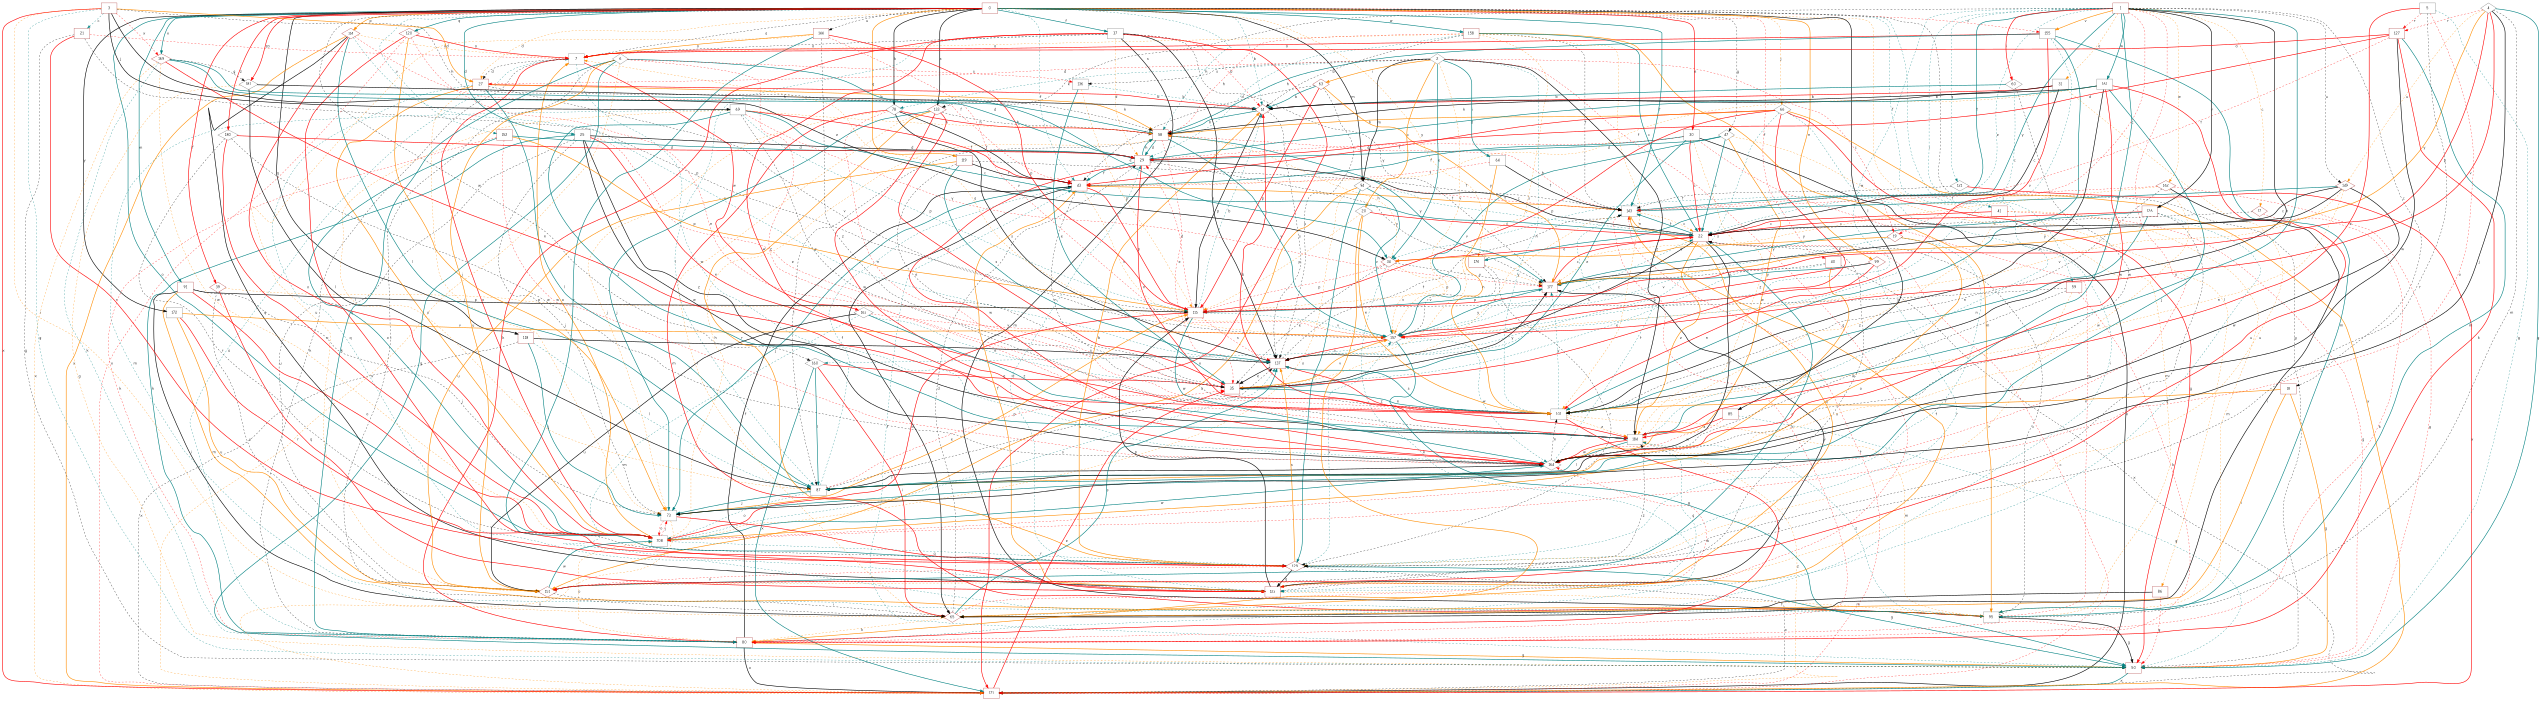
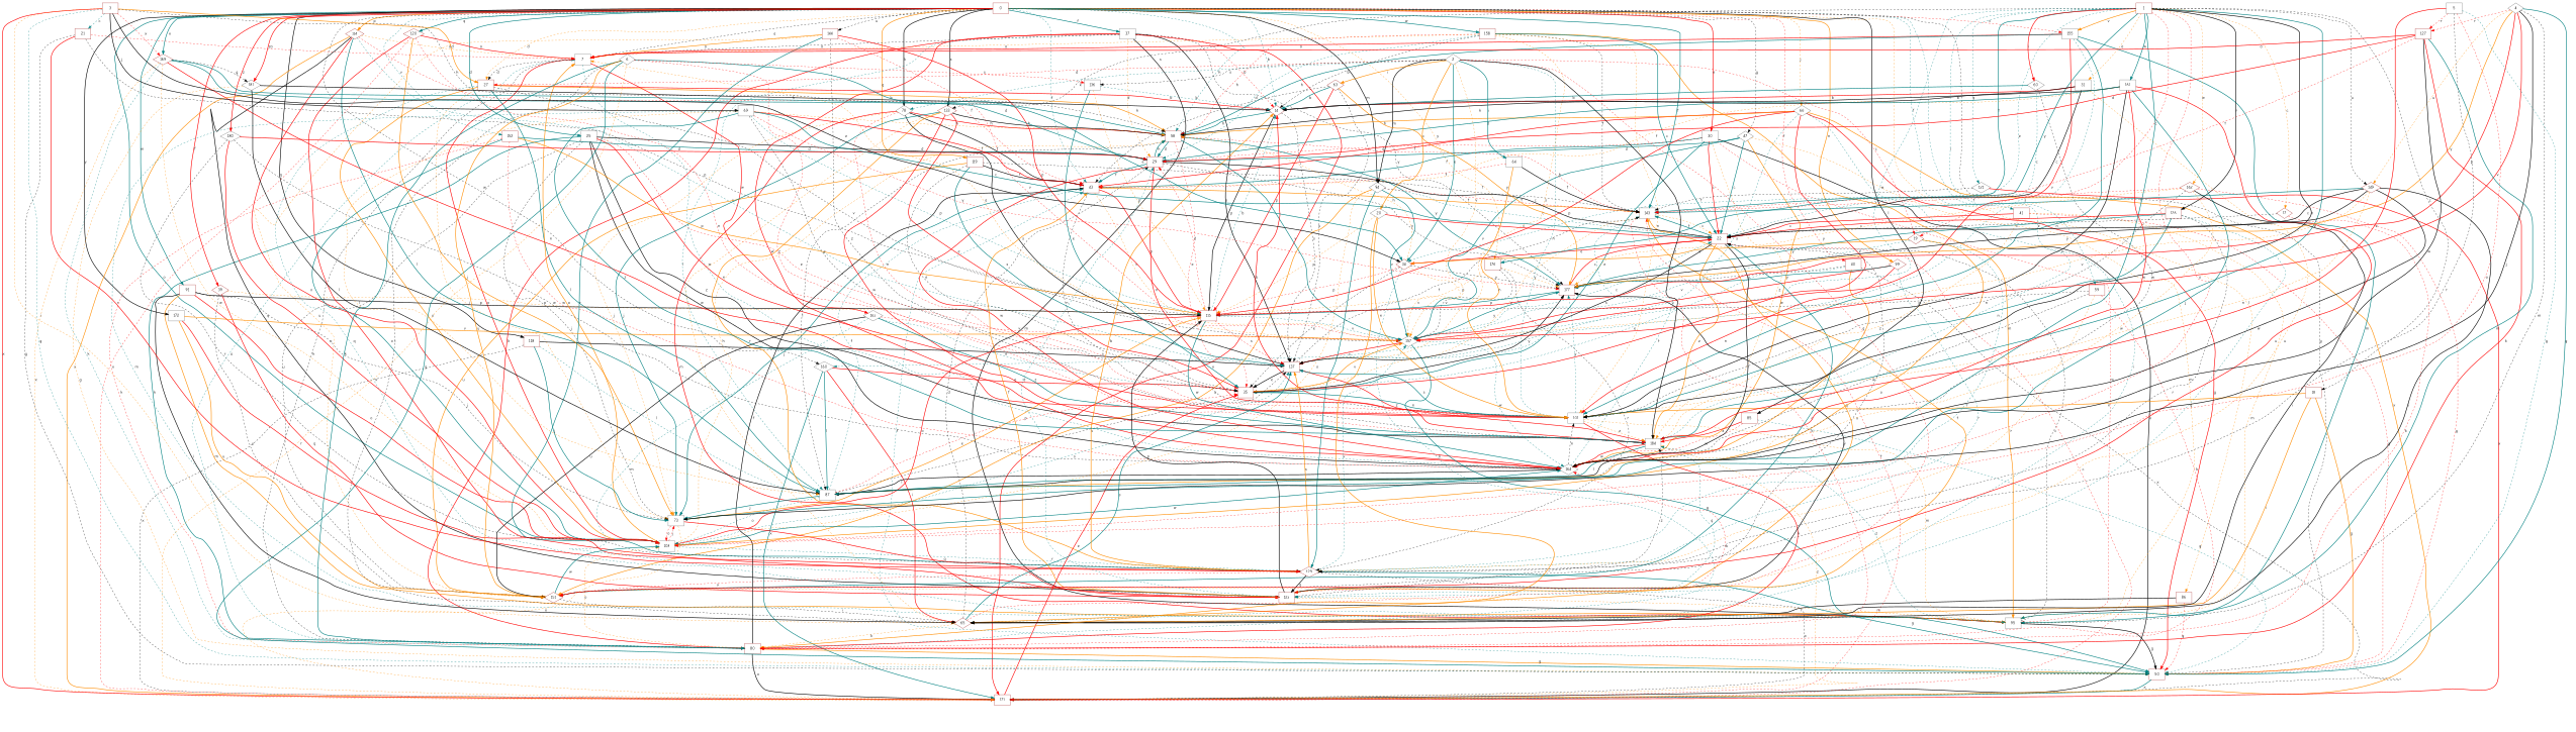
  strict digraph {
    fontname="Comic Neue"
    node [color=brown fontname="Comic Neue" shape=box]
    edge [color=teal fontname="Comic Neue" style=bold]
    7 [color=gray40]
    0
    14 [shape=diamond]
    25 [color=gray40]
    27
    30 [color=gray40]
    37 [color=gray40]
    39 [shape=diamond]
    40
    41
    43
    47 [color=gray40 shape=diamond]
    50
    58
    66 [color=gray40 shape=diamond]
    78 [color=gray40 shape=diamond]
    85
    86
    91
    94 [color=gray40 shape=diamond]
    99 [shape=diamond]
-   108 [color=gray40 label=708]
+   108 [color=gray40]
    114 [shape=diamond]
    118
    119
    120 [shape=diamond]
    133 [shape=diamond]
    143 [color=gray40]
    144
    152
    155 [color=gray40]
    158
    160 [color=gray40 shape=diamond]
    169 [shape=diamond]
    172 [color=gray40]
    176
    180 [color=gray40 shape=diamond]
    181 [color=gray40 shape=diamond]
    184 [color=gray40]
    80
    163 [color=gray40 shape=diamond]
    164 [color=gray40 shape=diamond]
    115
    137
    101 [color=gray40]
    73 [color=gray40]
    151 [shape=diamond]
    29
    35
    87 [color=gray40]
    122
    157 [color=gray40 shape=diamond]
    171
    95 [color=gray40]
    22
    177
    65 [shape=diamond]
    129 [shape=diamond]
    1
    17 [shape=diamond]
    18
    19 [shape=diamond]
    31 [color=gray40]
    34 [shape=diamond]
    59
    60 [color=gray40 shape=diamond]
    121 [color=gray40 shape=diamond]
    126
    149 [shape=diamond]
    161 [color=gray40]
    162 [shape=diamond]
    2 [color=gray40 shape=diamond]
    20 [color=gray40 shape=diamond]
    63 [shape=diamond]
    64 [color=gray40]
    136 [color=gray40]
    3
    21
    69 [color=gray40]
    4 [color=gray40 shape=diamond]
    127
    5 [color=gray40]
    6 [color=gray40 shape=diamond]
    7 -> 27 [color=black label=d style=dashed]
    7 -> 108 [color=red label=o]
    7 -> 80 [color=black label=k style=dashed]
    7 -> 163 [color=red label=w]
    7 -> 164 [label=w style=dashed]
    0 -> 7 [color=black label=a style=dashed]
    0 -> 14 [label=b style=dashed]
    0 -> 25 [label=d]
    0 -> 27 [color=darkorange label=d style=dashed]
    0 -> 30 [color=red label=e]
    0 -> 37 [label=f]
    0 -> 39 [color=red label=f]
    0 -> 40 [color=red label=f style=dashed]
    0 -> 41 [label=f style=dashed]
    0 -> 43 [label=f style=dashed]
    0 -> 47 [color=black label=g style=dashed]
    0 -> 50 [color=black label=g style=dashed]
    0 -> 58 [label=h style=dashed]
    0 -> 66 [color=darkorange label=j style=dashed]
    0 -> 78 [color=black label=k]
    0 -> 85 [color=black label=l]
    0 -> 86 [color=darkorange label=l style=dashed]
    0 -> 91 [label=m]
    0 -> 94 [color=black label=m]
    0 -> 99 [color=darkorange label=n]
    0 -> 108 [label=o]
    0 -> 114 [color=darkorange label=p]
    0 -> 118 [color=black label=q]
    0 -> 119 [color=darkorange label=q]
    0 -> 120 [label=q]
    0 -> 133 [color=black label=s]
    0 -> 143 [label=t]
    0 -> 144 [color=black label=u style=dashed]
    0 -> 152 [label=v style=dashed]
    0 -> 155 [color=red label=v style=dashed]
    0 -> 158 [label=w]
    0 -> 160 [color=black label=w style=dashed]
    0 -> 169 [label=x]
    0 -> 172 [color=black label=y]
    0 -> 176 [color=darkorange label=y style=dashed]
    0 -> 180 [color=red label=z]
    0 -> 181 [color=red label=z]
    0 -> 184 [label=z style=dashed]
    14 -> 58 [label=h]
    14 -> 115 [color=black label=p]
    14 -> 137 [color=black label=s style=dashed]
    25 -> 184 [color=black label=z]
    25 -> 80 [label=k]
    25 -> 164 [color=black label=w]
    25 -> 101 [color=red label=n]
    25 -> 73 [color=black label=j style=dashed]
    25 -> 151 [color=black label=u style=dashed]
    25 -> 29 [color=black label=d]
    25 -> 35 [color=red label=e style=dashed]
    27 -> 14 [color=red label=b]
    27 -> 58 [color=darkorange label=h]
    27 -> 108 [color=darkorange label=o]
    27 -> 73 [color=darkorange label=j style=dashed]
    27 -> 87 [label=l]
    27 -> 122 [label=q style=dashed]
    27 -> 157 [color=black label=v style=dashed]
    30 -> 43 [label=f]
    30 -> 184 [color=darkorange label=z style=dashed]
    30 -> 29 [color=red label=d style=dashed]
    30 -> 35 [label=e]
    30 -> 171 [color=black label=x]
    30 -> 95 [color=red label=m style=dashed]
    30 -> 22 [color=red label=c]
    37 -> 7 [color=black label=a style=dashed]
    37 -> 14 [color=red label=b style=dashed]
    37 -> 80 [color=red label=k]
    37 -> 164 [color=red label=w]
    37 -> 137 [color=black label=s]
    37 -> 29 [color=darkorange label=d style=dashed]
    37 -> 87 [label=l style=dashed]
    37 -> 171 [color=red label=x]
    37 -> 95 [color=black label=m]
    37 -> 177 [color=black label=y style=dashed]
    39 -> 115 [color=darkorange label=p style=dashed]
    39 -> 151 [color=black label=u style=dashed]
    39 -> 122 [color=red label=q]
    40 -> 35 [label=e style=dashed]
    40 -> 87 [color=darkorange label=l]
    40 -> 171 [color=black label=x style=dashed]
    40 -> 177 [color=black label=y style=dashed]
    41 -> 50 [color=red label=g style=dashed]
    41 -> 184 [color=darkorange label=z style=dashed]
    41 -> 95 [color=darkorange label=m style=dashed]
    41 -> 22 [color=red label=c]
    43 -> 143 [color=darkorange label=t]
    43 -> 115 [color=red label=p]
    43 -> 101 [color=black label=n style=dashed]
    43 -> 73 [label=j]
    43 -> 157 [color=darkorange label=v style=dashed]
-   43 -> 65 [color=black label=i]
+   149 -> 65 [color=black label=i]
    47 -> 164 [color=darkorange label=w]
    47 -> 29 [label=d]
    47 -> 157 [label=v]
    47 -> 95 [color=darkorange label=m style=dashed]
    47 -> 22 [label=c]
    50 -> 43 [label=f style=dashed]
    50 -> 171 [label=x]
    58 -> 29 [label=d]
    58 -> 35 [color=red label=e style=dashed]
    58 -> 87 [color=black label=l style=dashed]
    58 -> 157 [label=v]
    58 -> 177 [label=y]
    66 -> 43 [color=red label=f]
    66 -> 50 [color=red label=g]
    66 -> 58 [color=darkorange label=h]
    66 -> 115 [color=red label=p]
    66 -> 137 [label=s style=dashed]
    66 -> 35 [color=red label=e]
    66 -> 171 [color=darkorange label=x]
    66 -> 65 [label=i style=dashed]
    78 -> 43 [color=black label=f]
    78 -> 58 [color=red label=h]
    78 -> 137 [color=black label=s]
    78 -> 101 [color=red label=n style=dashed]
    78 -> 73 [color=darkorange label=j style=dashed]
    78 -> 95 [color=red label=m]
    85 -> 50 [label=g style=dashed]
    85 -> 184 [color=red label=z]
    85 -> 164 [color=red label=w style=dashed]
    86 -> 50 [color=red label=g style=dashed]
    86 -> 65 [color=black label=i]
    91 -> 108 [color=red label=o]
    91 -> 115 [color=black label=p]
    91 -> 73 [color=black label=j style=dashed]
    91 -> 95 [color=darkorange label=m]
    91 -> 65 [color=black label=i]
    94 -> 108 [color=darkorange label=o style=dashed]
    94 -> 143 [color=red label=t style=dashed]
    94 -> 151 [color=darkorange label=u]
    94 -> 157 [label=v]
    94 -> 22 [label=c style=dashed]
    94 -> 129 [label=r]
    99 -> 101 [color=red label=n]
    99 -> 157 [color=red label=v]
    99 -> 177 [label=y]
    99 -> 129 [label=r style=dashed]
    108 -> 7 [color=darkorange label=a]
    108 -> 58 [color=darkorange label=h style=dashed]
    108 -> 164 [label=w]
    108 -> 137 [label=s style=dashed]
    108 -> 73 [color=red label=j style=dashed]
    108 -> 129 [label=r style=dashed]
    114 -> 7 [color=darkorange label=a style=dashed]
    114 -> 43 [color=red label=f style=dashed]
    114 -> 108 [color=red label=o]
    114 -> 137 [label=s style=dashed]
    114 -> 87 [label=l]
    114 -> 122 [color=black label=q]
    114 -> 171 [color=darkorange label=x]
    118 -> 137 [color=black label=s]
    118 -> 73 [label=j]
    118 -> 87 [label=l style=dashed]
    118 -> 171 [color=black label=x style=dashed]
    119 -> 43 [color=black label=f]
    119 -> 143 [color=black label=t style=dashed]
    119 -> 137 [label=s]
    119 -> 151 [color=darkorange label=u]
    119 -> 35 [color=black label=e style=dashed]
    120 -> 7 [color=red label=a]
    120 -> 101 [color=red label=n style=dashed]
    120 -> 73 [color=darkorange label=j]
    120 -> 122 [color=red label=q]
    120 -> 171 [color=red label=x style=dashed]
-   133 -> 58 [color=black label=h style=dashed]
+   133 -> 58 [color=black label=h]
    133 -> 164 [color=red label=w]
    133 -> 73 [label=j]
    133 -> 35 [color=red label=e]
    133 -> 65 [color=darkorange label=i style=dashed]
    133 -> 129 [color=darkorange label=r]
    143 -> 58 [color=red label=h style=dashed]
    143 -> 80 [color=red label=k style=dashed]
    143 -> 35 [color=darkorange label=e style=dashed]
    143 -> 122 [color=darkorange label=q]
    143 -> 22 [color=darkorange label=c style=dashed]
    144 -> 7 [color=darkorange label=a]
    144 -> 184 [color=black label=z style=dashed]
    144 -> 115 [color=red label=p]
    144 -> 151 [color=darkorange label=u style=dashed]
    144 -> 157 [color=red label=v style=dashed]
    144 -> 129 [label=r]
    152 -> 108 [label=o]
    152 -> 80 [color=red label=k style=dashed]
    152 -> 164 [color=red label=w style=dashed]
    152 -> 115 [color=darkorange label=p]
    152 -> 29 [label=d]
    155 -> 7 [color=red label=a]
    155 -> 58 [label=h]
    155 -> 137 [label=s style=dashed]
    155 -> 101 [label=n]
    155 -> 157 [color=red label=v]
    155 -> 95 [label=m]
    158 -> 7 [color=darkorange label=a style=dashed]
    158 -> 14 [color=black label=b style=dashed]
    158 -> 58 [color=red label=h style=dashed]
    158 -> 143 [color=black label=t style=dashed]
    158 -> 137 [color=darkorange label=s style=dashed]
    158 -> 101 [color=darkorange label=n style=dashed]
    158 -> 29 [label=d style=dashed]
    158 -> 95 [color=darkorange label=m]
    158 -> 22 [label=c]
    160 -> 35 [color=red label=e]
    160 -> 87 [label=l]
    160 -> 171 [label=x]
    160 -> 65 [color=red label=i]
    169 -> 58 [label=h]
    169 -> 108 [color=darkorange label=w style=dashed]
    169 -> 181 [color=black label=g style=dashed]
    169 -> 80 [label=k style=dashed]
    169 -> 101 [color=red label=n]
    169 -> 29 [label=d]
    169 -> 171 [color=darkorange label=x style=dashed]
    172 -> 151 [color=darkorange label=u]
    172 -> 157 [color=darkorange label=v]
    172 -> 129 [color=red label=r]
    176 -> 115 [color=darkorange label=p style=dashed]
    176 -> 157 [color=black label=v style=dashed]
    176 -> 177 [color=darkorange label=y style=dashed]
    176 -> 129 [color=black label=r style=dashed]
    180 -> 108 [color=red label=o]
    180 -> 164 [color=black label=w style=dashed]
    180 -> 29 [color=red label=d]
    180 -> 129 [color=black label=r style=dashed]
    181 -> 14 [color=black label=b]
    181 -> 50 [color=darkorange label=g style=dashed]
    181 -> 87 [color=black label=l]
    184 -> 14 [color=red label=b]
    184 -> 164 [color=red label=w]
    184 -> 87 [label=l]
    184 -> 122 [label=q style=dashed]
    80 -> 7 [label=a style=dashed]
    80 -> 43 [color=black label=f]
    80 -> 50 [color=darkorange label=g]
    80 -> 108 [color=darkorange label=o style=dashed]
    80 -> 171 [color=black label=x]
    163 -> 184 [label=z]
    163 -> 151 [color=black label=u]
    163 -> 35 [label=e style=dashed]
    163 -> 157 [color=red label=v style=dashed]
    163 -> 95 [label=m style=dashed]
    164 -> 143 [label=t style=dashed]
    164 -> 101 [color=black label=n style=dashed]
    164 -> 87 [color=black label=l]
    115 -> 14 [label=b style=dashed]
    115 -> 108 [color=red label=o]
    115 -> 164 [label=w]
    115 -> 137 [color=red label=s style=dashed]
    115 -> 29 [color=red label=d style=dashed]
    115 -> 157 [label=v style=dashed]
    137 -> 143 [color=black label=t style=dashed]
    137 -> 184 [color=red label=z]
    137 -> 35 [color=black label=e]
    101 -> 184 [color=darkorange label=z style=dashed]
    101 -> 80 [color=red label=k]
    101 -> 137 [label=s]
    101 -> 95 [color=darkorange label=m style=dashed]
    101 -> 177 [label=y style=dashed]
    73 -> 108 [color=red label=o style=dashed]
    73 -> 115 [color=darkorange label=p]
    73 -> 122 [color=red label=q]
    73 -> 171 [color=darkorange label=x style=dashed]
    151 -> 108 [label=w]
    151 -> 22 [label=c]
    151 -> 65 [color=black label=i style=dashed]
    29 -> 43 [label=f]
    29 -> 58 [label=h]
    29 -> 164 [color=red label=w]
    29 -> 101 [color=red label=n]
    29 -> 22 [color=black label=c]
    29 -> 177 [color=black label=y style=dashed]
    35 -> 101 [label=n]
    35 -> 157 [color=darkorange label=v]
    35 -> 177 [color=black label=y]
    87 -> 43 [label=f style=dashed]
    87 -> 108 [label=o style=dashed]
    87 -> 137 [color=black label=s style=dashed]
    87 -> 73 [label=j]
    87 -> 35 [color=red label=e style=dashed]
    122 -> 43 [color=darkorange label=f]
    122 -> 184 [color=black label=z style=dashed]
    122 -> 115 [color=black label=p]
    122 -> 29 [label=d style=dashed]
    122 -> 95 [color=darkorange label=m style=dashed]
    122 -> 177 [color=black label=y]
    157 -> 7 [color=darkorange label=a style=dashed]
    157 -> 50 [label=g]
    157 -> 164 [label=w style=dashed]
    157 -> 137 [color=red label=s]
    157 -> 22 [label=c style=dashed]
    157 -> 177 [label=y]
    171 -> 143 [color=red label=t style=dashed]
    171 -> 184 [color=darkorange label=z style=dashed]
    171 -> 35 [color=red label=e]
    171 -> 22 [color=red label=c style=dashed]
    95 -> 50 [color=black label=g]
    95 -> 184 [label=z style=dashed]
    95 -> 22 [color=black label=c style=dashed]
    22 -> 143 [label=t]
    22 -> 184 [color=darkorange label=z]
    22 -> 137 [color=black label=s]
    22 -> 151 [color=black label=u style=dashed]
    22 -> 87 [color=black label=l]
    22 -> 34 [color=red label=e]
    177 -> 115 [label=p]
    177 -> 22 [color=red label=c]
    65 -> 143 [color=darkorange label=t]
    65 -> 80 [color=darkorange label=k style=dashed]
    65 -> 164 [color=red label=w style=dashed]
    65 -> 137 [label=s]
    65 -> 29 [color=black label=d style=dashed]
    129 -> 14 [color=darkorange label=b]
    129 -> 50 [label=g]
    129 -> 137 [color=darkorange label=s]
    129 -> 151 [color=red label=u style=dashed]
    129 -> 122 [color=black label=q]
    129 -> 157 [label=v style=dashed]
    129 -> 171 [color=black label=x style=dashed]
    1 -> 108 [color=red label=o style=dashed]
    1 -> 133 [color=black label=s style=dashed]
    1 -> 143 [label=t]
    1 -> 155 [color=darkorange label=v]
    1 -> 160 [label=w style=dashed]
    1 -> 176 [label=y]
    1 -> 184 [label=z]
    1 -> 101 [color=black label=n]
    1 -> 87 [label=l]
    1 -> 17 [color=darkorange label=c style=dashed]
    1 -> 18 [color=black label=c style=dashed]
    1 -> 19 [color=red label=c style=dashed]
    1 -> 31 [color=darkorange label=e style=dashed]
    1 -> 34 [label=e style=dashed]
    1 -> 59 [label=i style=dashed]
    1 -> 60 [color=red label=i]
    1 -> 121 [label=q style=dashed]
    1 -> 126 [color=black label=r]
    1 -> 149 [color=black label=u style=dashed]
    1 -> 161 [label=w]
    1 -> 162 [color=darkorange label=w style=dashed]
    17 -> 80 [color=red label=k style=dashed]
    17 -> 22 [color=black label=c style=dashed]
    18 -> 50 [color=darkorange label=g]
    18 -> 101 [color=darkorange label=n]
    18 -> 65 [color=darkorange label=i]
    19 -> 108 [color=darkorange label=o]
    19 -> 157 [label=v style=dashed]
    19 -> 129 [label=r style=dashed]
    19 -> 34 [color=darkorange label=e]
    31 -> 14 [color=red label=b]
    31 -> 58 [color=black label=h]
    31 -> 151 [color=darkorange label=u style=dashed]
    31 -> 22 [color=black label=c]
    34 -> 58 [color=darkorange label=h style=dashed]
    34 -> 80 [label=k style=dashed]
    34 -> 115 [color=red label=p style=dashed]
    34 -> 35 [color=black label=e style=dashed]
    34 -> 157 [color=darkorange label=v style=dashed]
    34 -> 177 [color=black label=y style=dashed]
    59 -> 80 [color=red label=k style=dashed]
    59 -> 164 [color=black label=w style=dashed]
    59 -> 115 [color=black label=p style=dashed]
    59 -> 129 [color=darkorange label=r style=dashed]
    60 -> 14 [label=b]
    60 -> 164 [color=black label=w style=dashed]
    60 -> 22 [label=c style=dashed]
    121 -> 143 [color=black label=t style=dashed]
    121 -> 171 [color=red label=x]
    126 -> 101 [label=n]
    126 -> 122 [label=q style=dashed]
    126 -> 22 [color=red label=c]
    126 -> 177 [label=y]
    126 -> 129 [color=black label=r style=dashed]
    149 -> 143 [label=t]
    149 -> 164 [color=black label=w]
    149 -> 101 [color=darkorange label=n style=dashed]
    149 -> 157 [color=darkorange label=v style=dashed]
    149 -> 22 [color=black label=c]
    149 -> 177 [color=black label=y]
    161 -> 14 [color=black label=b]
    161 -> 43 [color=darkorange label=f style=dashed]
    161 -> 164 [color=red label=w]
    161 -> 101 [color=black label=n]
    161 -> 73 [label=j]
    161 -> 151 [color=red label=u]
    161 -> 29 [label=d]
    162 -> 50 [color=red label=g style=dashed]
    162 -> 143 [color=red label=t style=dashed]
    162 -> 164 [color=darkorange label=w style=dashed]
    162 -> 101 [color=black label=n style=dashed]
    162 -> 177 [color=darkorange label=y style=dashed]
    162 -> 65 [color=black label=i]
    2 -> 27 [color=red label=d style=dashed]
    2 -> 78 [label=k style=dashed]
    2 -> 94 [color=black label=m]
    2 -> 184 [color=black label=z]
    2 -> 101 [label=n style=dashed]
    2 -> 122 [color=red label=q style=dashed]
    2 -> 157 [color=darkorange label=v style=dashed]
    2 -> 19 [color=red label=c style=dashed]
    2 -> 34 [label=e]
    2 -> 20 [color=darkorange label=c]
    2 -> 63 [color=darkorange label=i]
    2 -> 64 [label=i]
    2 -> 136 [color=black label=s style=dashed]
    20 -> 80 [color=darkorange label=k]
    20 -> 115 [color=darkorange label=p style=dashed]
    20 -> 101 [color=darkorange label=n]
    20 -> 22 [color=red label=c]
    63 -> 14 [label=b]
    63 -> 43 [color=black label=f style=dashed]
    63 -> 115 [color=red label=p]
    63 -> 137 [color=black label=s style=dashed]
    63 -> 177 [color=darkorange label=y]
    64 -> 43 [color=red label=f style=dashed]
    64 -> 143 [color=black label=t]
    64 -> 101 [color=darkorange label=n]
    136 -> 14 [label=b style=dashed]
    136 -> 115 [color=darkorange label=p style=dashed]
    136 -> 35 [label=e]
    3 -> 27 [color=darkorange label=d]
    3 -> 50 [label=g style=dashed]
    3 -> 58 [color=black label=h style=dashed]
    3 -> 169 [color=red label=x style=dashed]
    3 -> 171 [color=red label=x]
    3 -> 65 [color=darkorange label=i style=dashed]
    3 -> 34 [color=black label=e]
    3 -> 21 [label=c style=dashed]
    3 -> 69 [color=black label=j]
    21 -> 7 [color=red label=a style=dashed]
    21 -> 50 [color=black label=g style=dashed]
    21 -> 115 [color=black label=p style=dashed]
    21 -> 129 [color=red label=r]
    69 -> 43 [color=red label=f]
    69 -> 58 [color=darkorange label=h style=dashed]
    69 -> 184 [label=z]
    69 -> 115 [label=p style=dashed]
    69 -> 35 [color=black label=e style=dashed]
    69 -> 87 [color=darkorange label=l style=dashed]
    69 -> 95 [label=m style=dashed]
    69 -> 22 [label=c]
    69 -> 177 [color=red label=y style=dashed]
    4 -> 50 [label=g]
    4 -> 115 [color=red label=p]
    4 -> 73 [color=black label=j]
    4 -> 157 [color=red label=v]
    4 -> 95 [color=black label=m style=dashed]
    4 -> 177 [color=darkorange label=y]
    4 -> 149 [color=darkorange label=u style=dashed]
    4 -> 127 [color=red label=r style=dashed]
    127 -> 7 [color=red label=a]
    127 -> 143 [color=red label=t style=dashed]
    127 -> 80 [color=red label=k]
    127 -> 164 [color=black label=w]
    127 -> 29 [color=red label=d]
    127 -> 95 [label=m]
    5 -> 50 [label=g style=dashed]
    5 -> 108 [color=red label=o style=dashed]
    5 -> 184 [color=red label=z]
    5 -> 129 [color=black label=r style=dashed]
    5 -> 127 [color=red label=r style=dashed]
    6 -> 50 [label=g]
    6 -> 184 [color=red label=z style=dashed]
    6 -> 80 [label=k]
    6 -> 151 [color=darkorange label=u]
    6 -> 171 [color=darkorange label=x style=dashed]
    6 -> 65 [color=black label=i style=dashed]
    6 -> 34 [label=e]
    6 -> 136 [color=red label=s style=dashed]
  }
